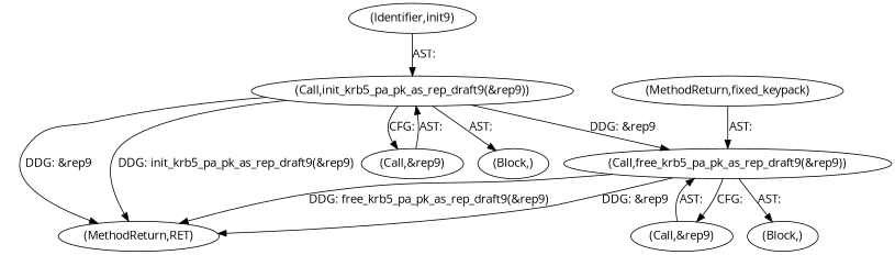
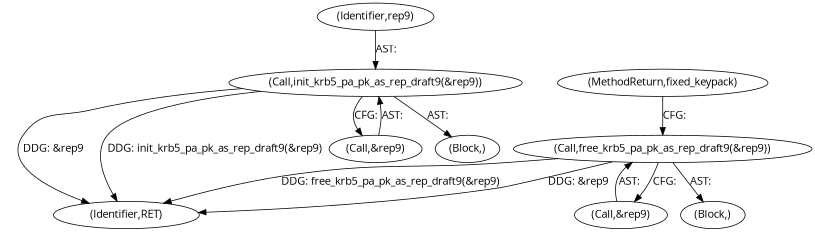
  digraph {
    fontname="Open Sans"
    node [fontname="Open Sans"]
    edge [fontname="Open Sans"]
    n1 [label="(Call,free_krb5_pa_pk_as_rep_draft9(&rep9))"]
    n2 [label="(Block,)"]
    n3 [label="(Call,&rep9)"]
-   n4 [label="(MethodReturn,RET)"]
+   n4 [label="(Identifier,RET)"]
    n5 [label="(Call,init_krb5_pa_pk_as_rep_draft9(&rep9))"]
    n6 [label="(Call,&rep9)"]
    n7 [label="(Block,)"]
    n8 [label="(MethodReturn,fixed_keypack)"]
-   n9 [label="(Identifier,init9)"]
+   n9 [label="(Identifier,rep9)"]
    n1 -> n2 [label="AST: "]
    n1 -> n3 [label="CFG: "]
    n1 -> n4 [label="DDG: free_krb5_pa_pk_as_rep_draft9(&rep9)"]
    n1 -> n4 [label="DDG: &rep9"]
    n3 -> n1 [label="AST: "]
-   n5 -> n1 [label="DDG: &rep9"]
    n5 -> n4 [label="DDG: &rep9"]
    n5 -> n4 [label="DDG: init_krb5_pa_pk_as_rep_draft9(&rep9)"]
    n5 -> n6 [label="CFG: "]
    n5 -> n7 [label="AST: "]
    n6 -> n5 [label="AST: "]
-   n8 -> n1 [label="AST: "]
+   n8 -> n1 [label="CFG: "]
    n9 -> n5 [label="AST: "]
  }
